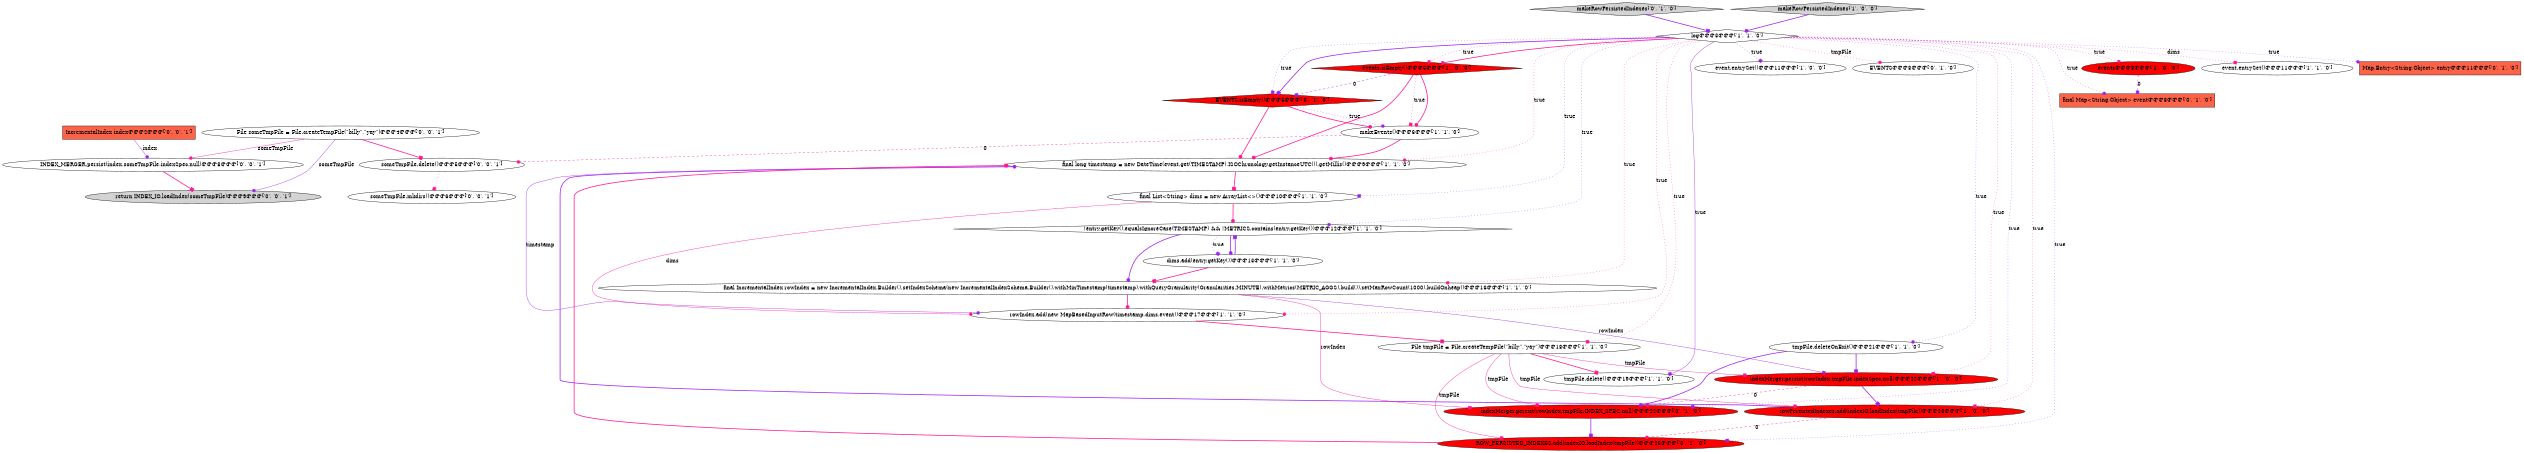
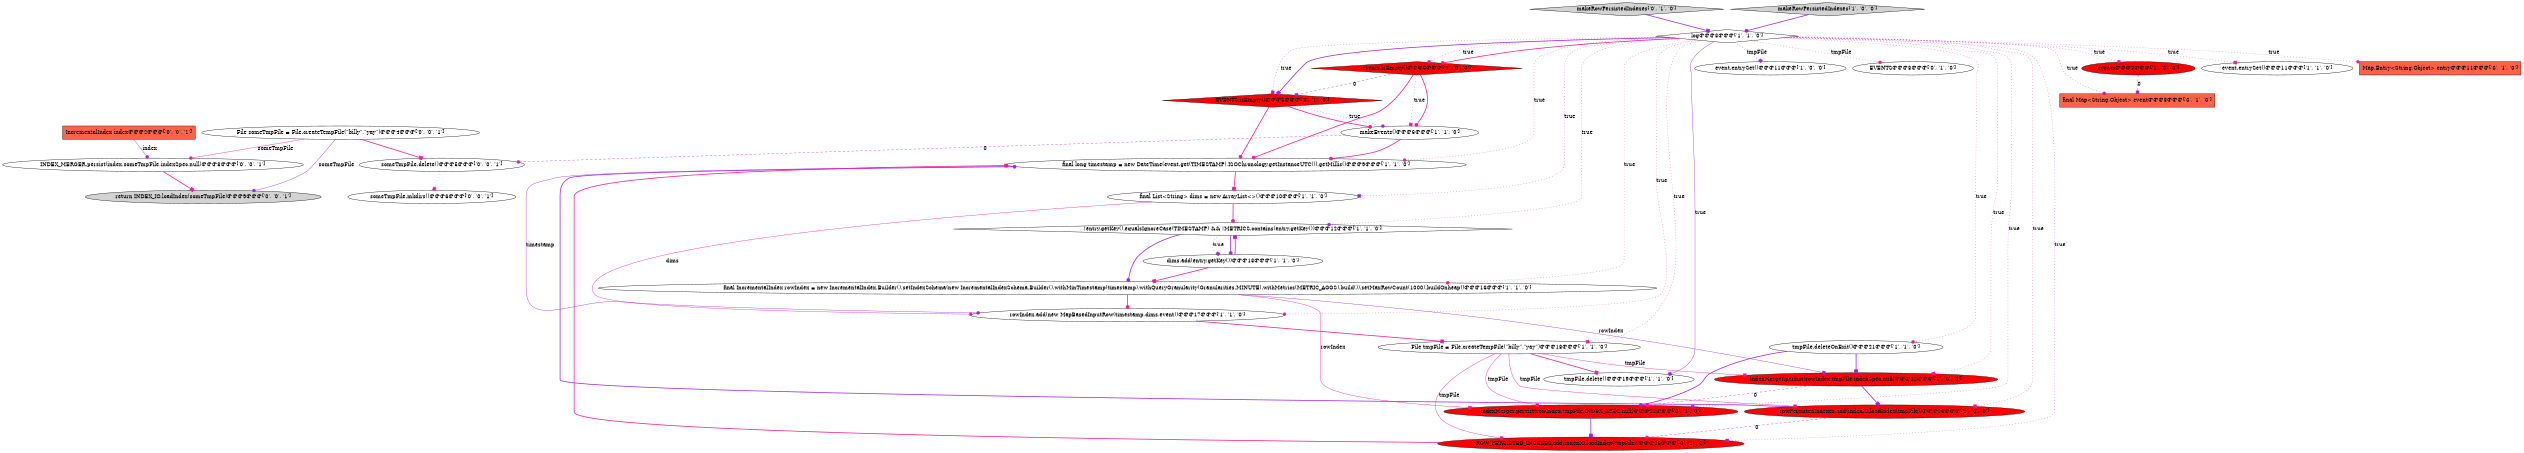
  digraph {
    node [fillcolor=white shape=ellipse style=filled]
    edge [arrowhead=box color=deeppink style=bold]
    n1 [label="INDEX_MERGER.persist(index,someTmpFile,indexSpec,null)@@@8@@@['0', '0', '1']"]
    n2 [fillcolor=lightgray label="return INDEX_IO.loadIndex(someTmpFile)@@@9@@@['0', '0', '1']"]
    n3 [fillcolor=tomato label="IncrementalIndex index@@@2@@@['0', '0', '1']" shape=box]
    n4 [label="event.entrySet()@@@11@@@['1', '0', '0']"]
    n5 [label="tmpFile.delete()@@@19@@@['1', '1', '0']"]
    n6 [label="makeEvents()@@@6@@@['1', '1', '0']"]
    n7 [label="someTmpFile.delete()@@@5@@@['0', '0', '1']"]
    n8 [label="final long timestamp = new DateTime(event.get(TIMESTAMP),ISOChronology.getInstanceUTC()).getMillis()@@@9@@@['1', '1', '0']"]
    n9 [label="someTmpFile.mkdirs()@@@6@@@['0', '0', '1']"]
    n10 [label="final List<String> dims = new ArrayList<>()@@@10@@@['1', '1', '0']"]
    n11 [label="rowIndex.add(new MapBasedInputRow(timestamp,dims,event))@@@17@@@['1', '1', '0']"]
    n12 [label="EVENTS@@@8@@@['0', '1', '0']"]
    n13 [label="File someTmpFile = File.createTempFile(\"billy\",\"yay\")@@@4@@@['0', '0', '1']"]
    n14 [label="tmpFile.deleteOnExit()@@@21@@@['1', '1', '0']"]
    n15 [fillcolor=red label="indexMerger.persist(rowIndex,tmpFile,indexSpec,null)@@@22@@@['1', '0', '0']"]
    n16 [fillcolor=red label="indexMerger.persist(rowIndex,tmpFile,INDEX_SPEC,null)@@@22@@@['0', '1', '0']"]
    n17 [fillcolor=red label="rowPersistedIndexes.add(indexIO.loadIndex(tmpFile))@@@23@@@['1', '0', '0']"]
    n18 [fillcolor=red label="ROW_PERSISTED_INDEXES.add(indexIO.loadIndex(tmpFile))@@@23@@@['0', '1', '0']"]
    n19 [label="dims.add(entry.getKey())@@@13@@@['1', '1', '0']"]
    n20 [label="final IncrementalIndex rowIndex = new IncrementalIndex.Builder().setIndexSchema(new IncrementalIndexSchema.Builder().withMinTimestamp(timestamp).withQueryGranularity(Granularities.MINUTE).withMetrics(METRIC_AGGS).build()).setMaxRowCount(1000).buildOnheap()@@@16@@@['1', '1', '0']"]
    n21 [label="!entry.getKey().equalsIgnoreCase(TIMESTAMP) && !METRICS.contains(entry.getKey())@@@12@@@['1', '1', '0']" shape=diamond]
    n22 [fillcolor=red label="EVENTS.isEmpty()@@@5@@@['0', '1', '0']" shape=diamond]
    n23 [fillcolor=tomato label="final Map<String,Object> event@@@8@@@['0', '1', '0']" shape=box]
    n24 [label="File tmpFile = File.createTempFile(\"billy\",\"yay\")@@@18@@@['1', '1', '0']"]
    n25 [label="log@@@3@@@['1', '1', '0']" shape=diamond]
    n26 [fillcolor=red label="events@@@8@@@['1', '0', '0']"]
    n27 [fillcolor=red label="events.isEmpty()@@@5@@@['1', '0', '0']" shape=diamond]
    n28 [label="event.entrySet()@@@11@@@['1', '1', '0']"]
    n29 [fillcolor=tomato label="Map.Entry<String,Object> entry@@@11@@@['0', '1', '0']" shape=box]
    n30 [fillcolor=lightgray label="makeRowPersistedIndexes['0', '1', '0']" shape=diamond]
    n31 [fillcolor=lightgray label="makeRowPersistedIndexes['1', '0', '0']" shape=diamond]
    n1 -> n2
    n3 -> n1 [arrowhead=dot color=purple label=index style=solid]
    n6 -> n7 [arrowhead=dot label=0 style=dashed]
    n6 -> n8 [arrowhead=dot]
    n7 -> n9 [style=dotted]
    n8 -> n10
    n8 -> n11 [arrowhead=dot color=purple label=timestamp style=solid]
    n10 -> n11 [arrowhead=dot label=dims style=solid]
    n10 -> n21 [arrowhead=dot]
    n11 -> n24
    n13 -> n1 [arrowhead=dot label=someTmpFile style=solid]
    n13 -> n2 [arrowhead=dot color=purple label=someTmpFile style=solid]
    n13 -> n7
    n14 -> n15 [color=purple]
    n14 -> n16 [arrowhead=dot color=purple]
    n15 -> n16 [label=0 style=dashed]
    n15 -> n17 [color=purple]
    n16 -> n18 [color=purple]
    n17 -> n8 [arrowhead=dot color=purple]
    n17 -> n18 [arrowhead=dot label=0 style=dashed]
    n18 -> n8
    n19 -> n20
    n19 -> n21 [color=purple]
    n20 -> n11 [arrowhead=dot]
    n20 -> n15 [color=purple label=rowIndex style=solid]
    n20 -> n16 [label=rowIndex style=solid]
    n21 -> n19 [color=purple label=true style=dotted]
    n21 -> n19 [arrowhead=dot color=purple]
    n21 -> n20 [arrowhead=dot color=purple]
    n22 -> n6 [arrowhead=dot color=purple label=true style=dotted]
    n22 -> n6 [arrowhead=dot]
    n22 -> n8 [arrowhead=dot]
    n24 -> n5
    n24 -> n15 [label=tmpFile style=solid]
    n24 -> n16 [label=tmpFile style=solid]
    n24 -> n17 [label=tmpFile style=solid]
    n24 -> n18 [label=tmpFile style=solid]
-   n25 -> n4 [color=purple label=true style=dotted]
+   n25 -> n4 [color=purple label=tmpFile style=dotted]
    n25 -> n5 [color=purple label=true style=solid]
    n25 -> n8 [arrowhead=dot label=true style=dotted]
    n25 -> n10 [color=purple label=true style=dotted]
    n25 -> n11 [arrowhead=dot label=true style=dotted]
    n25 -> n12 [arrowhead=dot label=tmpFile style=dotted]
-   n25 -> n14 [arrowhead=dot color=purple label=true style=dotted]
+   n25 -> n14 [arrowhead=dot label=true style=dotted]
    n25 -> n15 [label=true style=dotted]
    n25 -> n16 [color=purple label=true style=dotted]
    n25 -> n17 [label=true style=dotted]
    n25 -> n18 [color=purple label=true style=dotted]
    n25 -> n20 [arrowhead=dot label=true style=dotted]
    n25 -> n21 [arrowhead=dot color=purple label=true style=dotted]
    n25 -> n22 [color=purple label=true style=dotted]
    n25 -> n22 [color=purple]
    n25 -> n23 [arrowhead=dot color=purple label=true style=dotted]
    n25 -> n24 [label=true style=dotted]
    n25 -> n26 [arrowhead=dot label=true style=dotted]
    n25 -> n27 [arrowhead=dot label=true style=dotted]
    n25 -> n27 [arrowhead=dot]
-   n25 -> n28 [label=dims style=dotted]
-   n25 -> n29 [arrowhead=dot color=purple label=true style=dotted]
+   n25 -> n28 [label=true style=dotted]
+   n25 -> n29 [arrowhead=dot label=true style=dotted]
    n26 -> n23 [color=purple label=0 style=dashed]
    n27 -> n6 [label=true style=dotted]
    n27 -> n6 [arrowhead=dot]
    n27 -> n8 [arrowhead=dot]
    n27 -> n22 [color=purple label=0 style=dashed]
    n30 -> n25 [color=purple]
    n31 -> n25 [arrowhead=dot color=purple]
  }
